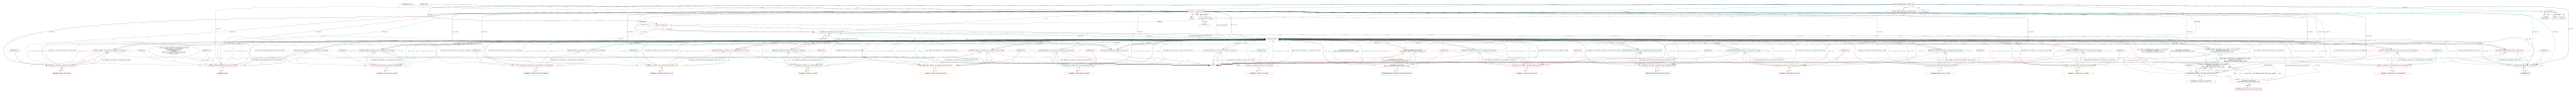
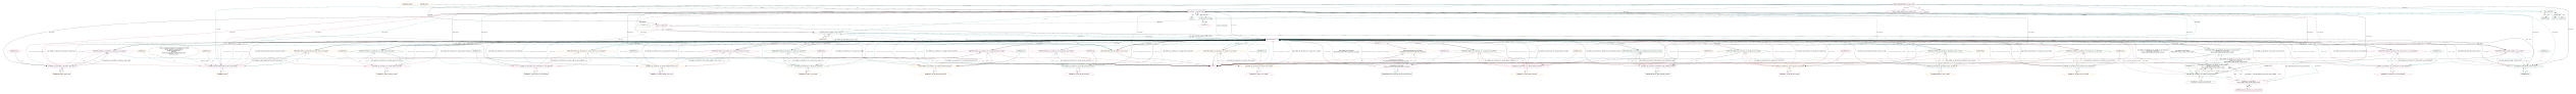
  digraph {
    fontname="Comic Neue"
    node [color=darkgreen fontname="Comic Neue" shape=folder]
    edge [color=teal fontname="Comic Neue"]
    n1 [color=deeppink label="(Call,*vmcs12 = get_vmcs12(vcpu))"]
    n2 [label="(Call,get_vmcs12(vcpu))"]
    n3 [color=deeppink label="(Call,nested_cpu_has(vmcs12, CPU_BASED_VIRTUAL_INTR_PENDING))"]
    n4 [color=deeppink label="(Call,nested_cpu_has(vmcs12, CPU_BASED_VIRTUAL_NMI_PENDING))" shape=hexagon]
    n5 [label="(Call,nested_cpu_has(vmcs12, CPU_BASED_HLT_EXITING))" shape=octagon]
    n6 [label="(Call,nested_cpu_has(vmcs12, CPU_BASED_INVLPG_EXITING))"]
    n7 [color=deeppink label="(Call,nested_cpu_has(vmcs12, CPU_BASED_RDPMC_EXITING))" shape=octagon]
    n8 [color=darkorange label="(Call,nested_cpu_has(vmcs12, CPU_BASED_RDTSC_EXITING))"]
    n9 [label="(Call,nested_vmx_exit_handled_cr(vcpu, vmcs12))" shape=octagon]
    n10 [label="(Call,nested_cpu_has(vmcs12, CPU_BASED_MOV_DR_EXITING))"]
    n11 [label="(Call,nested_vmx_exit_handled_io(vcpu, vmcs12))" shape=hexagon]
    n12 [color=deeppink label="(Call,nested_cpu_has2(vmcs12, SECONDARY_EXEC_DESC))"]
    n13 [color=deeppink label="(Call,nested_vmx_exit_handled_msr(vcpu, vmcs12, exit_reason))" shape=octagon]
    n14 [color=deeppink label="(Call,nested_cpu_has(vmcs12, CPU_BASED_MWAIT_EXITING))" shape=hexagon]
    n15 [color=darkorange label="(Call,nested_cpu_has(vmcs12, CPU_BASED_MONITOR_TRAP_FLAG))" shape=octagon]
    n16 [color=darkorange label="(Return,nested_cpu_has(vmcs12, CPU_BASED_MONITOR_EXITING))" shape=hexagon]
    n17 [label="(Call,nested_cpu_has(vmcs12, CPU_BASED_PAUSE_EXITING))"]
    n18 [color=darkorange label="(Call,nested_cpu_has(vmcs12, CPU_BASED_TPR_SHADOW))" shape=octagon]
    n19 [color=deeppink label="(Call,nested_cpu_has2(vmcs12,\n\t\t\tSECONDARY_EXEC_VIRTUALIZE_APIC_ACCESSES))" shape=octagon]
    n20 [color=deeppink label="(Call,nested_cpu_has2(vmcs12, SECONDARY_EXEC_WBINVD_EXITING))"]
    n21 [label="(Call,nested_cpu_has2(vmcs12, SECONDARY_EXEC_XSAVES))"]
    n22 [color=deeppink label="(MethodReturn,static bool)"]
    n23 [label="(Block,)"]
    n24 [color=deeppink label="(Identifier,vcpu)" shape=hexagon]
    n25 [color=deeppink label="(Call,kvm_rip_read(vcpu))" shape=octagon]
    n26 [color=deeppink label="(Return,return nested_cpu_has(vmcs12, CPU_BASED_VIRTUAL_INTR_PENDING);)" shape=hexagon]
    n27 [color=deeppink label="(Identifier,CPU_BASED_VIRTUAL_INTR_PENDING)" shape=hexagon]
    n28 [color=darkorange label="(Return,return nested_cpu_has(vmcs12, CPU_BASED_VIRTUAL_NMI_PENDING);)" shape=hexagon]
    n29 [label="(Identifier,CPU_BASED_VIRTUAL_NMI_PENDING)"]
    n30 [label="(Return,return nested_cpu_has(vmcs12, CPU_BASED_HLT_EXITING);)" shape=octagon]
    n31 [color=darkorange label="(Identifier,CPU_BASED_HLT_EXITING)" shape=octagon]
    n32 [color=deeppink label="(Return,return nested_cpu_has(vmcs12, CPU_BASED_INVLPG_EXITING);)" shape=octagon]
    n33 [color=deeppink label="(Identifier,CPU_BASED_INVLPG_EXITING)" shape=octagon]
    n34 [label="(Return,return nested_cpu_has(vmcs12, CPU_BASED_RDPMC_EXITING);)" shape=octagon]
    n35 [color=darkorange label="(Identifier,CPU_BASED_RDPMC_EXITING)" shape=hexagon]
    n36 [label="(Return,return nested_cpu_has(vmcs12, CPU_BASED_RDTSC_EXITING);)" shape=hexagon]
    n37 [color=deeppink label="(Identifier,CPU_BASED_RDTSC_EXITING)"]
    n38 [color=darkorange label="(Return,return nested_vmx_exit_handled_cr(vcpu, vmcs12);)"]
    n39 [color=darkorange label="(Identifier,vmcs12)" shape=hexagon]
    n40 [label="(Return,return nested_cpu_has(vmcs12, CPU_BASED_MOV_DR_EXITING);)" shape=hexagon]
    n41 [color=darkorange label="(Identifier,CPU_BASED_MOV_DR_EXITING)" shape=hexagon]
    n42 [color=deeppink label="(Return,return nested_vmx_exit_handled_io(vcpu, vmcs12);)" shape=octagon]
    n43 [label="(Identifier,vmcs12)"]
    n44 [color=deeppink label="(Return,return nested_cpu_has2(vmcs12, SECONDARY_EXEC_DESC);)" shape=octagon]
    n45 [color=darkorange label="(Identifier,SECONDARY_EXEC_DESC)"]
    n46 [color=darkorange label="(Return,return nested_vmx_exit_handled_msr(vcpu, vmcs12, exit_reason);)" shape=octagon]
    n47 [color=darkorange label="(Identifier,exit_reason)"]
    n48 [label="(Return,return nested_cpu_has(vmcs12, CPU_BASED_MWAIT_EXITING);)" shape=hexagon]
    n49 [color=darkorange label="(Identifier,CPU_BASED_MWAIT_EXITING)"]
    n50 [color=deeppink label="(Return,return nested_cpu_has(vmcs12, CPU_BASED_MONITOR_TRAP_FLAG);)" shape=hexagon]
    n51 [color=deeppink label="(Identifier,CPU_BASED_MONITOR_TRAP_FLAG)"]
    n52 [color=deeppink label="(Return,return nested_cpu_has(vmcs12, CPU_BASED_MONITOR_EXITING);)" shape=hexagon]
    n53 [color=darkorange label="(Identifier,CPU_BASED_MONITOR_EXITING)" shape=octagon]
    n54 [label="(Call,nested_cpu_has(vmcs12, CPU_BASED_PAUSE_EXITING) ||\n\t\t\tnested_cpu_has2(vmcs12,\n\t\t\t\tSECONDARY_EXEC_PAUSE_LOOP_EXITING))"]
    n55 [color=deeppink label="(Call,nested_cpu_has2(vmcs12,\n\t\t\t\tSECONDARY_EXEC_PAUSE_LOOP_EXITING))" shape=octagon]
    n56 [label="(Identifier,CPU_BASED_PAUSE_EXITING)" shape=octagon]
    n57 [color=darkorange label="(Return,return nested_cpu_has(vmcs12, CPU_BASED_TPR_SHADOW);)" shape=hexagon]
    n58 [color=deeppink label="(Identifier,CPU_BASED_TPR_SHADOW)" shape=octagon]
    n59 [color=darkorange label="(Return,return nested_cpu_has2(vmcs12,\n\t\t\tSECONDARY_EXEC_VIRTUALIZE_APIC_ACCESSES);)" shape=hexagon]
    n60 [label="(Identifier,SECONDARY_EXEC_VIRTUALIZE_APIC_ACCESSES)"]
    n61 [label="(Return,return nested_cpu_has2(vmcs12, SECONDARY_EXEC_WBINVD_EXITING);)"]
    n62 [label="(Identifier,SECONDARY_EXEC_WBINVD_EXITING)"]
    n63 [label="(Return,return nested_cpu_has2(vmcs12, SECONDARY_EXEC_XSAVES);)" shape=hexagon]
    n64 [color=darkorange label="(Identifier,SECONDARY_EXEC_XSAVES)" shape=hexagon]
    n65 [label="(Return,return nested_cpu_has(vmcs12, CPU_BASED_PAUSE_EXITING) ||\n\t\t\tnested_cpu_has2(vmcs12,\n\t\t\t\tSECONDARY_EXEC_PAUSE_LOOP_EXITING);)" shape=octagon]
    n66 [label="(Call,to_vmx(vcpu))" shape=octagon]
    n67 [label="(Call,*vmx = to_vmx(vcpu))"]
    n68 [label="(Identifier,vcpu)"]
    n69 [color=deeppink label="(MethodParameterIn,struct kvm_vcpu *vcpu)"]
    n70 [color=deeppink label="(Call,kvm_register_read(vcpu, VCPU_REGS_RAX))" shape=hexagon]
    1000105 [color=deeppink]
    n72 [color=deeppink label="(Block,)" shape=octagon]
    n73 [color=deeppink label="(Identifier,SECONDARY_EXEC_PAUSE_LOOP_EXITING)"]
    n74 [label="(Identifier,vmcs12)" shape=octagon]
    n75 [color=deeppink label="(Identifier,vmcs12)" shape=hexagon]
    n76 [label="(Identifier,vmcs12)"]
    n77 [label="(Identifier,vmcs12)"]
    n78 [label="(Identifier,vmcs12)" shape=hexagon]
    n79 [color=darkorange label="(Identifier,vmcs12)" shape=octagon]
    n80 [color=darkorange label="(Identifier,vcpu)" shape=hexagon]
    n81 [label="(Call,trace_kvm_nested_vmexit(kvm_rip_read(vcpu), exit_reason,\n\t\t\t\tvmcs_readl(EXIT_QUALIFICATION),\n\t\t\t\tvmx->idt_vectoring_info,\n\t\t\t\tintr_info,\n\t\t\t\tvmcs_read32(VM_EXIT_INTR_ERROR_CODE),\n\t\t\t\tKVM_ISA_VMX))" shape=octagon]
    n82 [color=deeppink label="(Identifier,vmcs12)" shape=octagon]
    n83 [label="(Identifier,vcpu)" shape=octagon]
    n84 [color=darkorange label="(Identifier,vmcs12)" shape=octagon]
    n85 [color=darkorange label="(Identifier,vmcs12)" shape=octagon]
    n86 [color=deeppink label="(Identifier,vmcs12)" shape=hexagon]
    n87 [color=deeppink label="(Identifier,vmcs12)" shape=hexagon]
    n88 [label="(Identifier,vcpu)" shape=hexagon]
    n89 [label="(Identifier,vmcs12)"]
    n90 [label="(Identifier,vmcs12)"]
    n91 [color=darkorange label="(Identifier,vmcs12)"]
    n92 [color=deeppink label="(Identifier,vmcs12)" shape=hexagon]
    n93 [color=darkorange label="(Identifier,vmcs12)" shape=octagon]
    n94 [color=darkorange label="(Identifier,vmcs12)"]
    n95 [color=darkorange label="(Identifier,vmcs12)"]
    n96 [color=darkorange label="(Identifier,exit_reason)" shape=octagon]
    n97 [color=darkorange label="(Identifier,vmcs12)" shape=octagon]
    n1 -> n2 [color=gray40 label="CFG: "]
    n1 -> n3 [label="DDG: vmcs12"]
    n1 -> n4 [label="DDG: vmcs12"]
    n1 -> n5 [label="DDG: vmcs12"]
    n1 -> n6 [color=gray40 label="DDG: vmcs12"]
    n1 -> n7 [color=black label="DDG: vmcs12"]
    n1 -> n8 [color=black label="DDG: vmcs12"]
    n1 -> n9 [color=brown label="DDG: vmcs12"]
-   n1 -> n10 [label="DDG: vmcs12"]
    n1 -> n11 [label="DDG: vmcs12"]
    n1 -> n12 [color=black label="DDG: vmcs12"]
    n1 -> n13 [color=brown label="DDG: vmcs12"]
    n1 -> n14 [color=brown label="DDG: vmcs12"]
    n1 -> n15 [color=black label="DDG: vmcs12"]
    n1 -> n16 [color=black label="DDG: vmcs12"]
    n1 -> n17 [color=black label="DDG: vmcs12"]
    n1 -> n18 [label="DDG: vmcs12"]
    n1 -> n19 [color=gray40 label="DDG: vmcs12"]
    n1 -> n20 [label="DDG: vmcs12"]
    n1 -> n21 [color=brown label="DDG: vmcs12"]
    n1 -> n22 [color=gray40 label="DDG: get_vmcs12(vcpu)"]
    n1 -> n22 [color=black label="DDG: vmcs12"]
    n1 -> n23 [label="AST: "]
    n2 -> n1 [label="AST: "]
    n2 -> n1 [color=black label="DDG: vcpu"]
    n2 -> n24 [label="CFG: "]
    n2 -> n25 [color=gray40 label="DDG: vcpu"]
    n3 -> n22 [color=brown label="DDG: CPU_BASED_VIRTUAL_INTR_PENDING"]
    n3 -> n22 [label="DDG: vmcs12"]
    n3 -> n22 [color=gray40 label="DDG: nested_cpu_has(vmcs12, CPU_BASED_VIRTUAL_INTR_PENDING)"]
    n3 -> n26 [label="AST: "]
    n3 -> n26 [color=brown label="DDG: nested_cpu_has(vmcs12, CPU_BASED_VIRTUAL_INTR_PENDING)"]
    n3 -> n27 [color=brown label="CFG: "]
    n4 -> n22 [color=black label="DDG: nested_cpu_has(vmcs12, CPU_BASED_VIRTUAL_NMI_PENDING)"]
    n4 -> n22 [label="DDG: CPU_BASED_VIRTUAL_NMI_PENDING"]
    n4 -> n22 [label="DDG: vmcs12"]
    n4 -> n28 [color=gray40 label="AST: "]
    n4 -> n28 [color=brown label="DDG: nested_cpu_has(vmcs12, CPU_BASED_VIRTUAL_NMI_PENDING)"]
    n4 -> n29 [color=brown label="CFG: "]
    n5 -> n22 [color=gray40 label="DDG: nested_cpu_has(vmcs12, CPU_BASED_HLT_EXITING)"]
    n5 -> n22 [color=brown label="DDG: vmcs12"]
    n5 -> n22 [label="DDG: CPU_BASED_HLT_EXITING"]
    n5 -> n30 [color=gray40 label="AST: "]
    n5 -> n30 [label="DDG: nested_cpu_has(vmcs12, CPU_BASED_HLT_EXITING)"]
    n5 -> n31 [color=black label="CFG: "]
    n6 -> n22 [color=black label="DDG: CPU_BASED_INVLPG_EXITING"]
    n6 -> n22 [color=black label="DDG: vmcs12"]
    n6 -> n22 [label="DDG: nested_cpu_has(vmcs12, CPU_BASED_INVLPG_EXITING)"]
    n6 -> n32 [color=gray40 label="AST: "]
    n6 -> n32 [label="DDG: nested_cpu_has(vmcs12, CPU_BASED_INVLPG_EXITING)"]
    n6 -> n33 [color=black label="CFG: "]
    n7 -> n22 [color=black label="DDG: CPU_BASED_RDPMC_EXITING"]
    n7 -> n22 [color=brown label="DDG: vmcs12"]
    n7 -> n22 [label="DDG: nested_cpu_has(vmcs12, CPU_BASED_RDPMC_EXITING)"]
    n7 -> n34 [color=brown label="AST: "]
    n7 -> n34 [color=brown label="DDG: nested_cpu_has(vmcs12, CPU_BASED_RDPMC_EXITING)"]
    n7 -> n35 [color=brown label="CFG: "]
    n8 -> n22 [color=brown label="DDG: CPU_BASED_RDTSC_EXITING"]
    n8 -> n22 [color=gray40 label="DDG: nested_cpu_has(vmcs12, CPU_BASED_RDTSC_EXITING)"]
    n8 -> n22 [color=brown label="DDG: vmcs12"]
    n8 -> n36 [color=brown label="AST: "]
    n8 -> n36 [color=brown label="DDG: nested_cpu_has(vmcs12, CPU_BASED_RDTSC_EXITING)"]
    n8 -> n37 [color=brown label="CFG: "]
    n9 -> n22 [color=gray40 label="DDG: nested_vmx_exit_handled_cr(vcpu, vmcs12)"]
    n9 -> n22 [label="DDG: vcpu"]
    n9 -> n22 [label="DDG: vmcs12"]
    n9 -> n38 [label="AST: "]
    n9 -> n38 [label="DDG: nested_vmx_exit_handled_cr(vcpu, vmcs12)"]
    n9 -> n39 [color=brown label="CFG: "]
    n10 -> n22 [color=brown label="DDG: CPU_BASED_MOV_DR_EXITING"]
    n10 -> n22 [color=black label="DDG: vmcs12"]
    n10 -> n22 [color=black label="DDG: nested_cpu_has(vmcs12, CPU_BASED_MOV_DR_EXITING)"]
    n10 -> n40 [color=brown label="AST: "]
    n10 -> n40 [color=brown label="DDG: nested_cpu_has(vmcs12, CPU_BASED_MOV_DR_EXITING)"]
    n10 -> n41 [color=black label="CFG: "]
    n11 -> n22 [color=gray40 label="DDG: vmcs12"]
    n11 -> n22 [color=brown label="DDG: nested_vmx_exit_handled_io(vcpu, vmcs12)"]
    n11 -> n22 [color=black label="DDG: vcpu"]
    n11 -> n42 [label="AST: "]
    n11 -> n42 [color=brown label="DDG: nested_vmx_exit_handled_io(vcpu, vmcs12)"]
    n11 -> n43 [label="CFG: "]
    n12 -> n22 [color=gray40 label="DDG: SECONDARY_EXEC_DESC"]
    n12 -> n22 [color=brown label="DDG: nested_cpu_has2(vmcs12, SECONDARY_EXEC_DESC)"]
    n12 -> n22 [label="DDG: vmcs12"]
    n12 -> n44 [color=black label="AST: "]
    n12 -> n44 [color=black label="DDG: nested_cpu_has2(vmcs12, SECONDARY_EXEC_DESC)"]
    n12 -> n45 [label="CFG: "]
    n13 -> n22 [color=brown label="DDG: nested_vmx_exit_handled_msr(vcpu, vmcs12, exit_reason)"]
    n13 -> n22 [color=brown label="DDG: exit_reason"]
    n13 -> n22 [color=gray40 label="DDG: vmcs12"]
    n13 -> n22 [color=gray40 label="DDG: vcpu"]
    n13 -> n46 [color=gray40 label="AST: "]
    n13 -> n46 [color=black label="DDG: nested_vmx_exit_handled_msr(vcpu, vmcs12, exit_reason)"]
    n13 -> n47 [label="CFG: "]
    n14 -> n22 [color=brown label="DDG: nested_cpu_has(vmcs12, CPU_BASED_MWAIT_EXITING)"]
    n14 -> n22 [label="DDG: vmcs12"]
    n14 -> n22 [color=gray40 label="DDG: CPU_BASED_MWAIT_EXITING"]
    n14 -> n48 [label="AST: "]
    n14 -> n48 [color=gray40 label="DDG: nested_cpu_has(vmcs12, CPU_BASED_MWAIT_EXITING)"]
    n14 -> n49 [color=gray40 label="CFG: "]
    n15 -> n22 [label="DDG: vmcs12"]
    n15 -> n22 [color=black label="DDG: nested_cpu_has(vmcs12, CPU_BASED_MONITOR_TRAP_FLAG)"]
    n15 -> n22 [color=brown label="DDG: CPU_BASED_MONITOR_TRAP_FLAG"]
    n15 -> n50 [color=brown label="AST: "]
    n15 -> n50 [color=brown label="DDG: nested_cpu_has(vmcs12, CPU_BASED_MONITOR_TRAP_FLAG)"]
    n15 -> n51 [color=black label="CFG: "]
    n16 -> n22 [label="DDG: vmcs12"]
    n16 -> n22 [label="DDG: nested_cpu_has(vmcs12, CPU_BASED_MONITOR_EXITING)"]
    n16 -> n22 [color=brown label="DDG: CPU_BASED_MONITOR_EXITING"]
    n16 -> n52 [label="AST: "]
    n16 -> n52 [color=black label="DDG: nested_cpu_has(vmcs12, CPU_BASED_MONITOR_EXITING)"]
    n16 -> n53 [label="CFG: "]
    n17 -> n22 [color=gray40 label="DDG: CPU_BASED_PAUSE_EXITING"]
    n17 -> n22 [color=brown label="DDG: vmcs12"]
    n17 -> n54 [color=brown label="AST: "]
    n17 -> n54 [color=black label="DDG: vmcs12"]
    n17 -> n54 [color=brown label="DDG: CPU_BASED_PAUSE_EXITING"]
    n17 -> n55 [label="DDG: vmcs12"]
    n17 -> n56 [color=gray40 label="CFG: "]
    n18 -> n22 [color=gray40 label="DDG: vmcs12"]
    n18 -> n22 [label="DDG: CPU_BASED_TPR_SHADOW"]
    n18 -> n22 [label="DDG: nested_cpu_has(vmcs12, CPU_BASED_TPR_SHADOW)"]
    n18 -> n57 [color=brown label="AST: "]
    n18 -> n57 [color=gray40 label="DDG: nested_cpu_has(vmcs12, CPU_BASED_TPR_SHADOW)"]
    n18 -> n58 [color=gray40 label="CFG: "]
    n19 -> n22 [color=black label="DDG: vmcs12"]
    n19 -> n22 [color=gray40 label="DDG: nested_cpu_has2(vmcs12,\n\t\t\tSECONDARY_EXEC_VIRTUALIZE_APIC_ACCESSES)"]
    n19 -> n22 [label="DDG: SECONDARY_EXEC_VIRTUALIZE_APIC_ACCESSES"]
    n19 -> n59 [label="AST: "]
    n19 -> n59 [label="DDG: nested_cpu_has2(vmcs12,\n\t\t\tSECONDARY_EXEC_VIRTUALIZE_APIC_ACCESSES)"]
    n19 -> n60 [label="CFG: "]
    n20 -> n22 [color=black label="DDG: vmcs12"]
    n20 -> n22 [label="DDG: SECONDARY_EXEC_WBINVD_EXITING"]
    n20 -> n22 [color=black label="DDG: nested_cpu_has2(vmcs12, SECONDARY_EXEC_WBINVD_EXITING)"]
    n20 -> n61 [color=black label="AST: "]
    n20 -> n61 [color=black label="DDG: nested_cpu_has2(vmcs12, SECONDARY_EXEC_WBINVD_EXITING)"]
    n20 -> n62 [color=black label="CFG: "]
    n21 -> n22 [color=black label="DDG: nested_cpu_has2(vmcs12, SECONDARY_EXEC_XSAVES)"]
    n21 -> n22 [label="DDG: SECONDARY_EXEC_XSAVES"]
    n21 -> n22 [color=gray40 label="DDG: vmcs12"]
    n21 -> n63 [color=gray40 label="AST: "]
    n21 -> n63 [color=black label="DDG: nested_cpu_has2(vmcs12, SECONDARY_EXEC_XSAVES)"]
    n21 -> n64 [color=gray40 label="CFG: "]
    n22 -> n26 [color=black label="CFG: "]
    n22 -> n28 [label="CFG: "]
    n22 -> n30 [color=black label="CFG: "]
    n22 -> n32 [label="CFG: "]
    n22 -> n34 [color=black label="CFG: "]
    n22 -> n36 [color=gray40 label="CFG: "]
    n22 -> n38 [color=brown label="CFG: "]
    n22 -> n40 [color=brown label="CFG: "]
    n22 -> n42 [color=black label="CFG: "]
    n22 -> n44 [label="CFG: "]
    n22 -> n46 [label="CFG: "]
    n22 -> n48 [color=black label="CFG: "]
    n22 -> n50 [color=black label="CFG: "]
    n22 -> n52 [color=black label="CFG: "]
    n22 -> n57 [color=black label="CFG: "]
    n22 -> n59 [color=brown label="CFG: "]
    n22 -> n61 [color=black label="CFG: "]
    n22 -> n63 [color=black label="CFG: "]
    n22 -> n65 [color=brown label="CFG: "]
    n24 -> n2 [color=brown label="AST: "]
    n25 -> n9 [color=gray40 label="DDG: vcpu"]
    n25 -> n11 [color=black label="DDG: vcpu"]
    n25 -> n13 [color=gray40 label="DDG: vcpu"]
    n26 -> n3 [label="CFG: "]
    n26 -> n22 [label="DDG: <RET>"]
    n26 -> n72 [color=brown label="AST: "]
    n27 -> n3 [label="AST: "]
    n28 -> n4 [color=gray40 label="CFG: "]
    n28 -> n22 [label="DDG: <RET>"]
    n28 -> n72 [label="AST: "]
    n29 -> n4 [color=brown label="AST: "]
    n30 -> n5 [color=brown label="CFG: "]
    n30 -> n22 [color=black label="DDG: <RET>"]
    n30 -> n72 [color=black label="AST: "]
    n31 -> n5 [color=brown label="AST: "]
    n32 -> n6 [label="CFG: "]
    n32 -> n22 [color=gray40 label="DDG: <RET>"]
    n32 -> n72 [color=brown label="AST: "]
    n33 -> n6 [color=gray40 label="AST: "]
    n34 -> n7 [color=brown label="CFG: "]
    n34 -> n22 [color=gray40 label="DDG: <RET>"]
    n34 -> n72 [color=brown label="AST: "]
    n35 -> n7 [color=brown label="AST: "]
    n36 -> n8 [color=brown label="CFG: "]
    n36 -> n22 [color=brown label="DDG: <RET>"]
    n36 -> n72 [color=black label="AST: "]
    n37 -> n8 [color=black label="AST: "]
    n38 -> n9 [color=gray40 label="CFG: "]
    n38 -> n22 [color=black label="DDG: <RET>"]
    n38 -> n72 [color=black label="AST: "]
    n39 -> n9 [color=black label="AST: "]
    n40 -> n10 [color=gray40 label="CFG: "]
    n40 -> n22 [color=brown label="DDG: <RET>"]
    n40 -> n72 [color=brown label="AST: "]
    n41 -> n10 [color=gray40 label="AST: "]
    n42 -> n11 [color=gray40 label="CFG: "]
    n42 -> n22 [color=black label="DDG: <RET>"]
    n42 -> n72 [color=black label="AST: "]
    n43 -> n11 [color=black label="AST: "]
    n44 -> n12 [color=gray40 label="CFG: "]
    n44 -> n22 [color=black label="DDG: <RET>"]
    n44 -> n72 [label="AST: "]
    n45 -> n12 [color=black label="AST: "]
    n46 -> n13 [label="CFG: "]
    n46 -> n22 [color=black label="DDG: <RET>"]
    n46 -> n72 [color=brown label="AST: "]
    n47 -> n13 [color=brown label="AST: "]
    n48 -> n14 [label="CFG: "]
    n48 -> n22 [color=black label="DDG: <RET>"]
    n48 -> n72 [color=gray40 label="AST: "]
    n49 -> n14 [label="AST: "]
    n50 -> n15 [color=gray40 label="CFG: "]
    n50 -> n22 [color=black label="DDG: <RET>"]
    n50 -> n72 [color=brown label="AST: "]
    n51 -> n15 [color=black label="AST: "]
    n52 -> n16 [color=brown label="CFG: "]
    n52 -> n22 [color=gray40 label="DDG: <RET>"]
    n52 -> n72 [color=brown label="AST: "]
    n53 -> n16 [color=gray40 label="AST: "]
    n54 -> n17 [color=black label="CFG: "]
    n54 -> n22 [color=brown label="DDG: nested_cpu_has(vmcs12, CPU_BASED_PAUSE_EXITING)"]
    n54 -> n22 [color=brown label="DDG: nested_cpu_has(vmcs12, CPU_BASED_PAUSE_EXITING) ||\n\t\t\tnested_cpu_has2(vmcs12,\n\t\t\t\tSECONDARY_EXEC_PAUSE_LOOP_EXITING)"]
    n54 -> n22 [label="DDG: nested_cpu_has2(vmcs12,\n\t\t\t\tSECONDARY_EXEC_PAUSE_LOOP_EXITING)"]
    n54 -> n55 [color=brown label="CFG: "]
    n54 -> n65 [label="AST: "]
    n54 -> n65 [label="DDG: nested_cpu_has(vmcs12, CPU_BASED_PAUSE_EXITING) ||\n\t\t\tnested_cpu_has2(vmcs12,\n\t\t\t\tSECONDARY_EXEC_PAUSE_LOOP_EXITING)"]
    n55 -> n22 [color=gray40 label="DDG: SECONDARY_EXEC_PAUSE_LOOP_EXITING"]
    n55 -> n22 [label="DDG: vmcs12"]
    n55 -> n54 [label="AST: "]
    n55 -> n54 [color=gray40 label="DDG: vmcs12"]
    n55 -> n54 [color=gray40 label="DDG: SECONDARY_EXEC_PAUSE_LOOP_EXITING"]
    n55 -> n73 [color=gray40 label="CFG: "]
    n56 -> n17 [color=brown label="AST: "]
    n57 -> n18 [color=black label="CFG: "]
    n57 -> n22 [label="DDG: <RET>"]
    n57 -> n72 [color=black label="AST: "]
    n58 -> n18 [label="AST: "]
    n59 -> n19 [color=gray40 label="CFG: "]
    n59 -> n22 [color=gray40 label="DDG: <RET>"]
    n59 -> n72 [color=brown label="AST: "]
    n60 -> n19 [label="AST: "]
    n61 -> n20 [color=gray40 label="CFG: "]
    n61 -> n22 [label="DDG: <RET>"]
    n61 -> n72 [label="AST: "]
    n62 -> n20 [color=gray40 label="AST: "]
    n63 -> n21 [color=gray40 label="CFG: "]
    n63 -> n22 [label="DDG: <RET>"]
    n63 -> n72 [color=brown label="AST: "]
    n64 -> n21 [label="AST: "]
    n65 -> n22 [label="DDG: <RET>"]
    n65 -> n54 [color=gray40 label="CFG: "]
    n65 -> n72 [color=black label="AST: "]
    n66 -> n2 [label="DDG: vcpu"]
    n66 -> n67 [label="AST: "]
    n66 -> n67 [color=black label="DDG: vcpu"]
    n66 -> n68 [color=black label="CFG: "]
    n67 -> n66 [color=black label="CFG: "]
    n68 -> n66 [color=brown label="AST: "]
    n69 -> n2 [color=gray40 label="DDG: vcpu"]
    n69 -> n9 [label="DDG: vcpu"]
    n69 -> n11 [color=black label="DDG: vcpu"]
    n69 -> n13 [label="DDG: vcpu"]
    n69 -> n22 [label="DDG: vcpu"]
    n69 -> n25 [color=black label="DDG: vcpu"]
    n69 -> n66 [label="DDG: vcpu"]
    n69 -> n70 [color=gray40 label="DDG: vcpu"]
    n69 -> 1000105 [color=black label="AST: "]
    n73 -> n55 [color=black label="AST: "]
    n74 -> n15 [color=gray40 label="AST: "]
    n75 -> n12 [color=black label="AST: "]
    n76 -> n17 [label="AST: "]
    n77 -> n4 [color=brown label="AST: "]
    n78 -> n3 [label="AST: "]
    n79 -> n21 [color=gray40 label="AST: "]
    n80 -> n13 [color=gray40 label="AST: "]
    n81 -> n13 [color=gray40 label="DDG: exit_reason"]
    n82 -> n5 [color=black label="AST: "]
    n83 -> n9 [color=gray40 label="AST: "]
    n84 -> n20 [color=gray40 label="AST: "]
    n85 -> n10 [color=black label="AST: "]
    n86 -> n8 [color=black label="AST: "]
    n87 -> n6 [color=black label="AST: "]
    n88 -> n11 [color=brown label="AST: "]
    n89 -> n18 [color=brown label="AST: "]
    n90 -> n16 [color=black label="AST: "]
    n91 -> n14 [color=brown label="AST: "]
    n92 -> n19 [label="AST: "]
    n93 -> n13 [color=gray40 label="AST: "]
    n94 -> n17 [color=gray40 label="CFG: "]
    n94 -> n55 [color=brown label="AST: "]
    n95 -> n7 [color=brown label="AST: "]
    n96 -> n1 [color=gray40 label="CFG: "]
    n97 -> n1 [color=black label="AST: "]
  }
